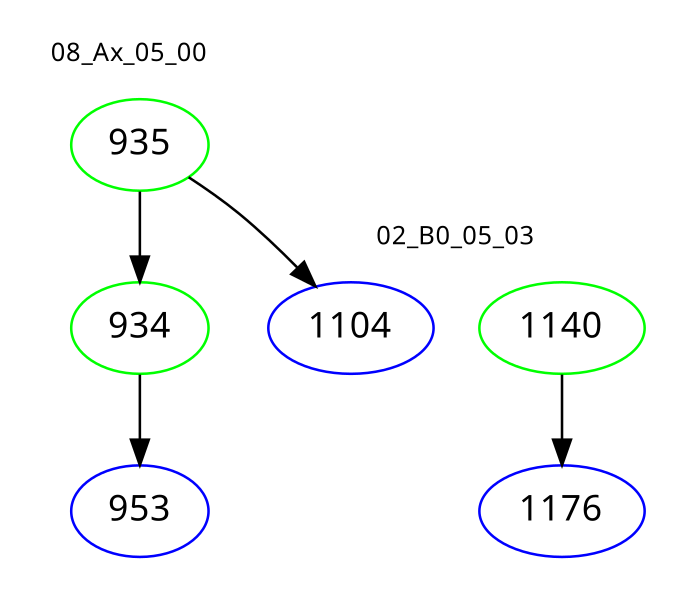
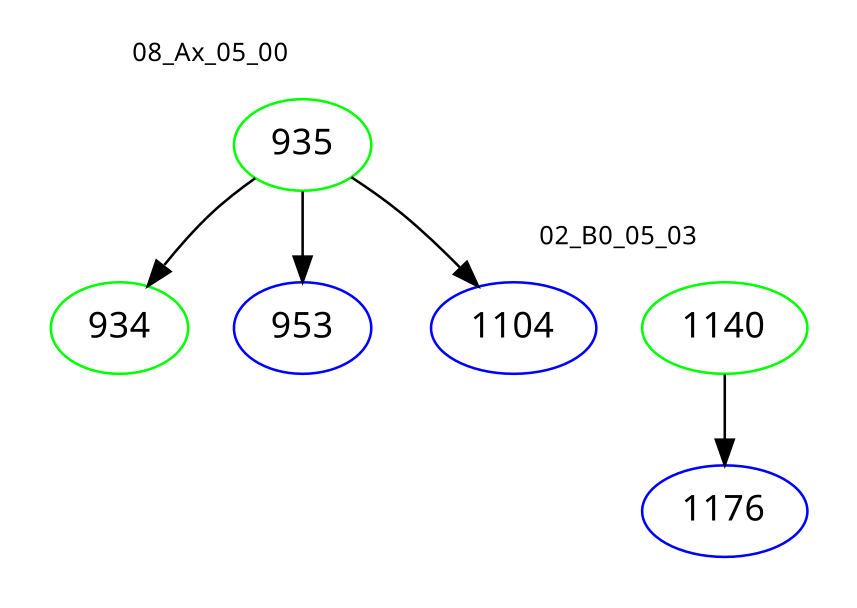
  digraph {
    fontname="Noto Sans"
    node [color=green fontname="Noto Sans"]
    edge [color=black fontname="Noto Sans"]
    n1 [label=935]
    n2 [label=934]
    n3 [color=blue label=953]
    n4 [label=1140]
    n5 [color=blue label=1104]
    n6 [color=blue label=1176]
    subgraph cluster_1 {
      color=white
      fontsize=10
      label="08_Ax_05_00"
      n1
      n2
      n3
    }
    subgraph cluster_2 {
      color=white
      fontsize=10
      label="02_B0_05_03"
      n4
      n5
      n6
    }
    n1 -> n2
-   n2 -> n3
+   n1 -> n3
    n1 -> n5
    n4 -> n6
  }
